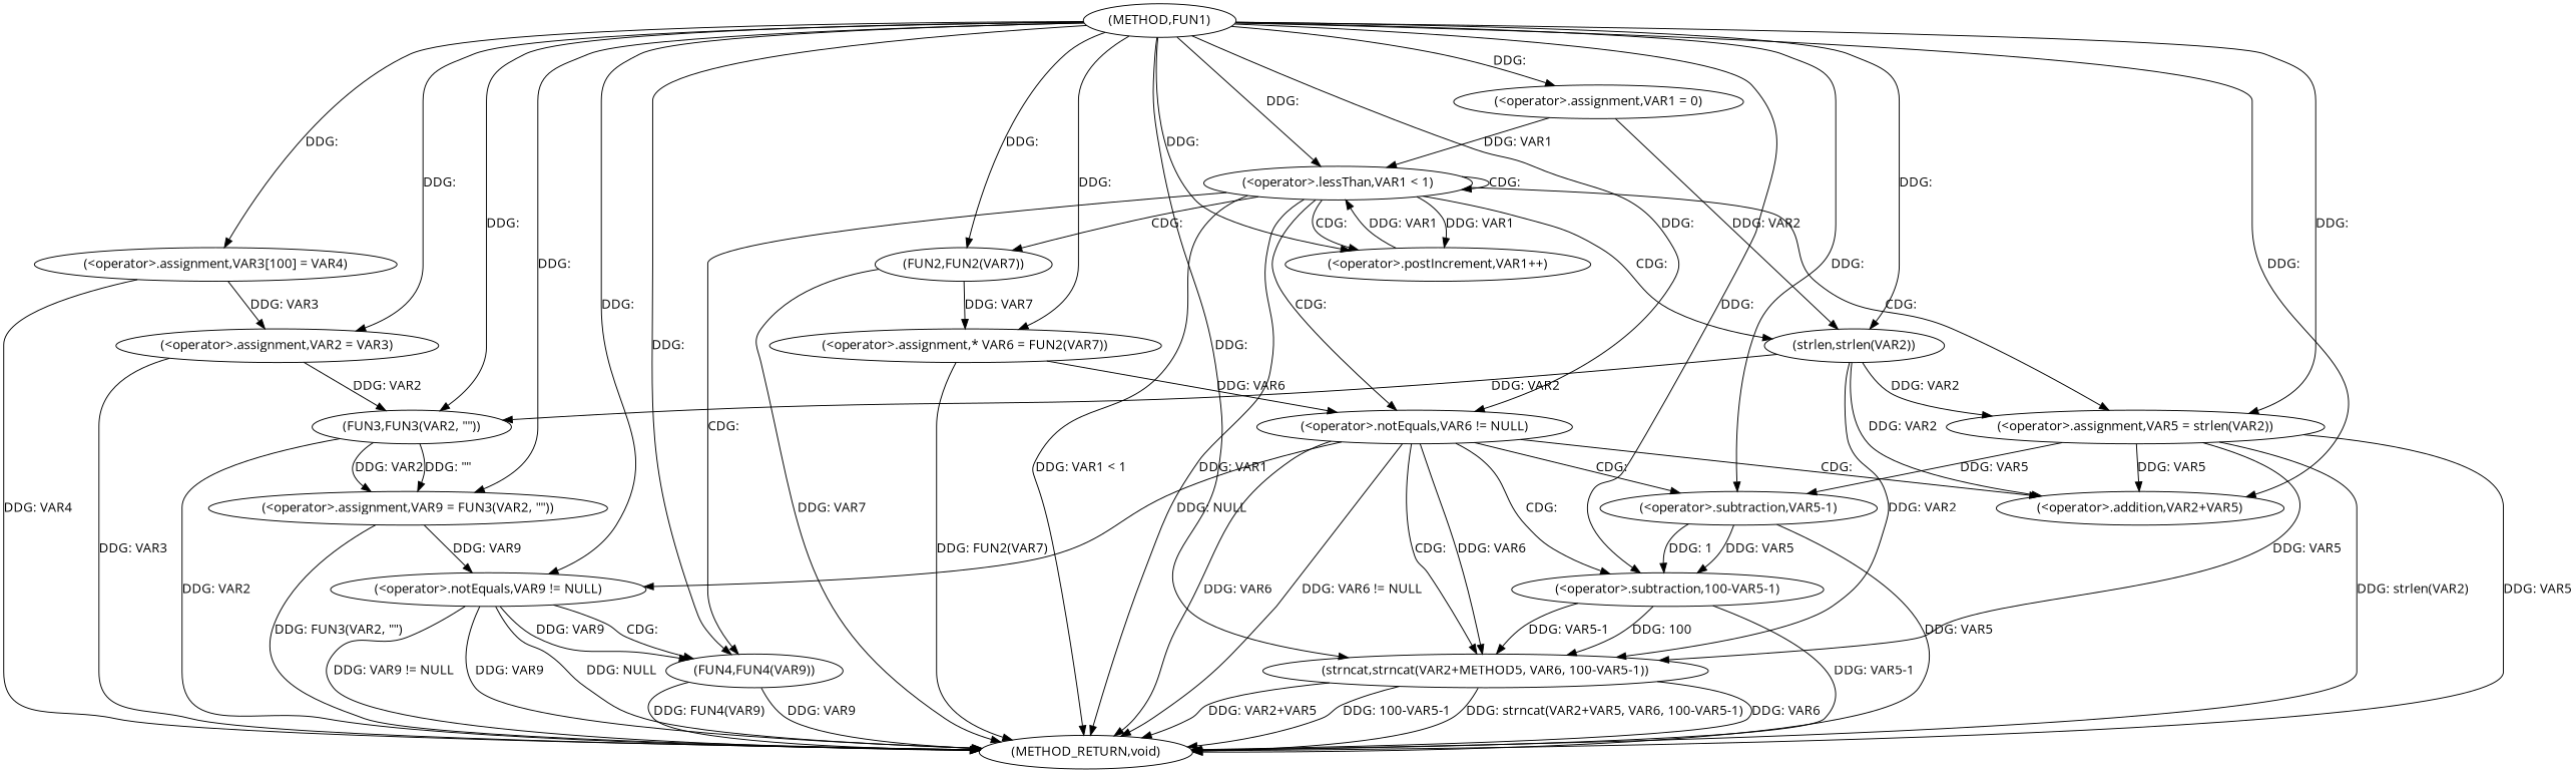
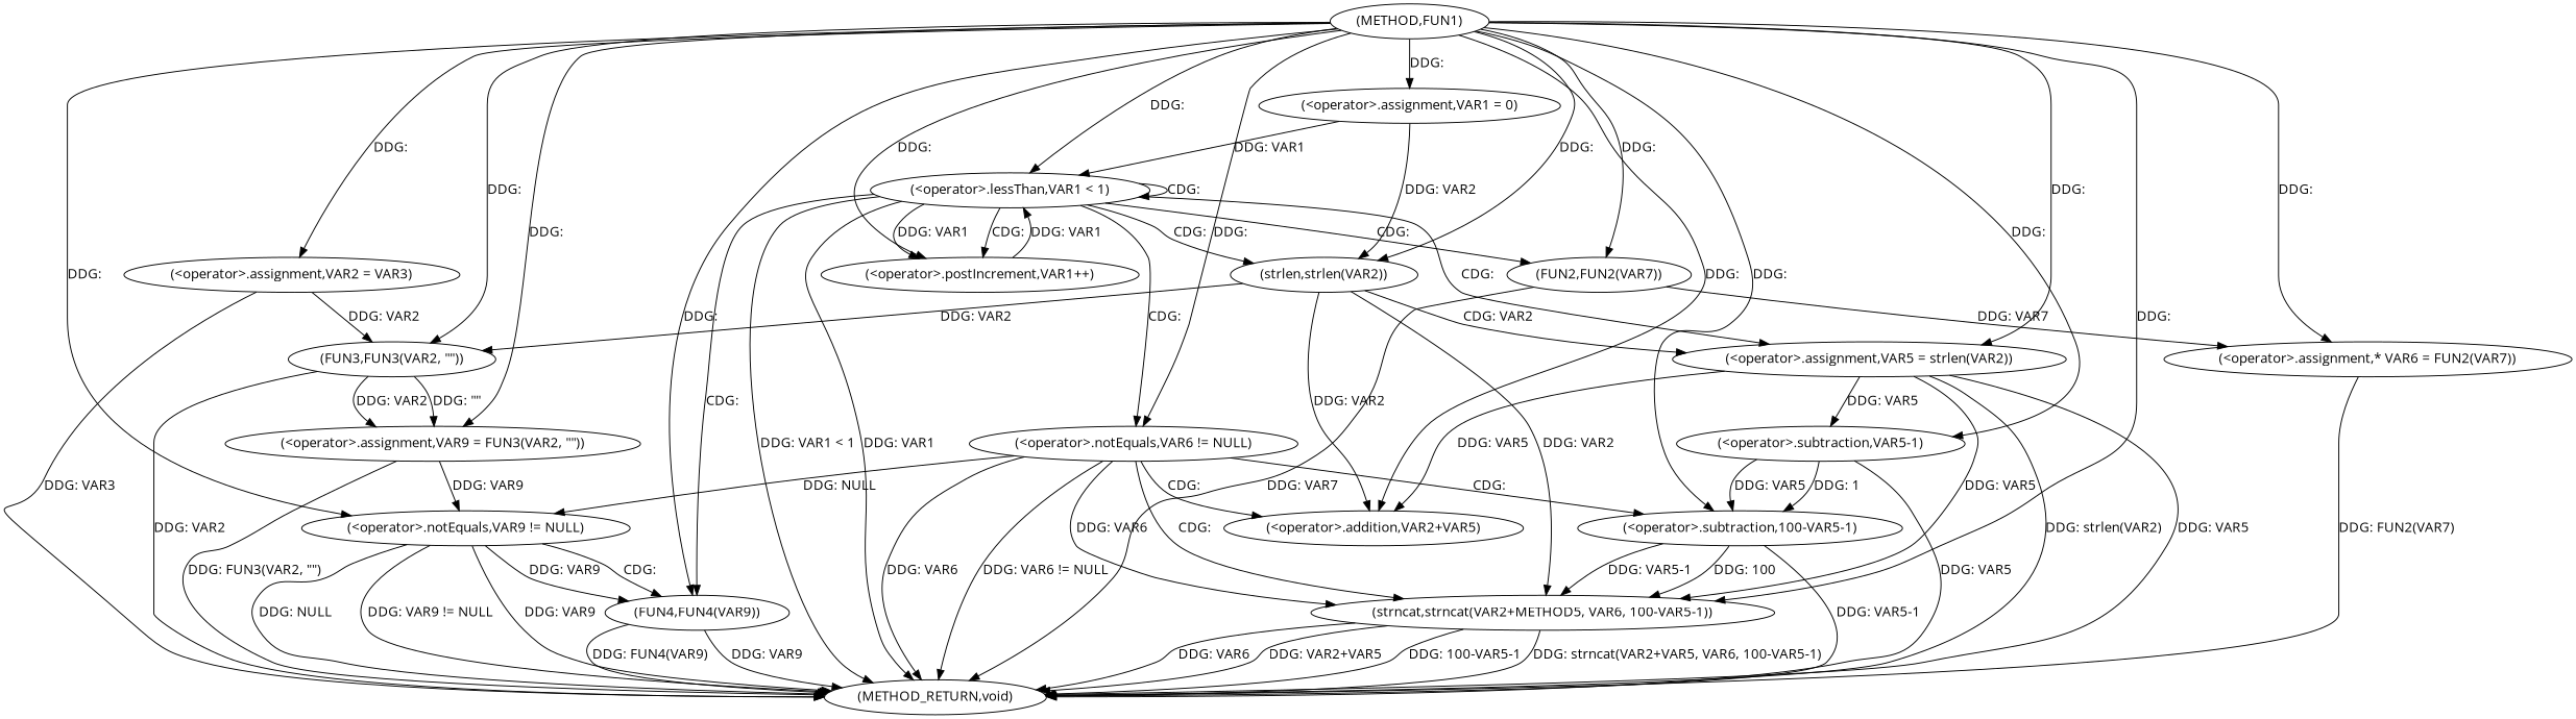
  digraph {
    fontname="Open Sans"
    node [fontname="Open Sans"]
    edge [fontname="Open Sans"]
    n1 [label="(METHOD,FUN1)"]
-   n2 [label="(<operator>.assignment,VAR3[100] = VAR4)"]
    n3 [label="(<operator>.assignment,VAR2 = VAR3)"]
    n4 [label="(<operator>.assignment,VAR1 = 0)"]
    n5 [label="(<operator>.lessThan,VAR1 < 1)"]
    n6 [label="(<operator>.postIncrement,VAR1++)"]
    n7 [label="(<operator>.assignment,VAR5 = strlen(VAR2))"]
    n8 [label="(strlen,strlen(VAR2))"]
    n9 [label="(<operator>.assignment,* VAR6 = FUN2(VAR7))"]
    n10 [label="(FUN2,FUN2(VAR7))"]
    n11 [label="(<operator>.notEquals,VAR6 != NULL)"]
    n12 [label="(strncat,strncat(VAR2+METHOD5, VAR6, 100-VAR5-1))"]
    n13 [label="(<operator>.addition,VAR2+VAR5)"]
    n14 [label="(<operator>.subtraction,100-VAR5-1)"]
    n15 [label="(<operator>.subtraction,VAR5-1)"]
    n16 [label="(<operator>.assignment,VAR9 = FUN3(VAR2, \"\"))"]
    n17 [label="(FUN3,FUN3(VAR2, \"\"))"]
    n18 [label="(<operator>.notEquals,VAR9 != NULL)"]
    n19 [label="(FUN4,FUN4(VAR9))"]
    n20 [label="(METHOD_RETURN,void)"]
-   n1 -> n2 [label="DDG: "]
    n1 -> n3 [label="DDG: "]
    n1 -> n4 [label="DDG: "]
    n1 -> n5 [label="DDG: "]
    n1 -> n6 [label="DDG: "]
    n1 -> n7 [label="DDG: "]
    n1 -> n8 [label="DDG: "]
    n1 -> n9 [label="DDG: "]
    n1 -> n10 [label="DDG: "]
    n1 -> n11 [label="DDG: "]
    n1 -> n12 [label="DDG: "]
    n1 -> n13 [label="DDG: "]
    n1 -> n14 [label="DDG: "]
    n1 -> n15 [label="DDG: "]
    n1 -> n16 [label="DDG: "]
    n1 -> n17 [label="DDG: "]
    n1 -> n18 [label="DDG: "]
    n1 -> n19 [label="DDG: "]
-   n2 -> n3 [label="DDG: VAR3"]
-   n2 -> n20 [label="DDG: VAR4"]
    n3 -> n17 [label="DDG: VAR2"]
    n3 -> n20 [label="DDG: VAR3"]
    n4 -> n5 [label="DDG: VAR1"]
    n4 -> n8 [label="DDG: VAR2"]
    n5 -> n5 [label="CDG: "]
    n5 -> n6 [label="DDG: VAR1"]
    n5 -> n6 [label="CDG: "]
    n5 -> n7 [label="CDG: "]
    n5 -> n8 [label="CDG: "]
    n5 -> n10 [label="CDG: "]
    n5 -> n11 [label="CDG: "]
    n5 -> n19 [label="CDG: "]
    n5 -> n20 [label="DDG: VAR1 < 1"]
    n5 -> n20 [label="DDG: VAR1"]
    n6 -> n5 [label="DDG: VAR1"]
    n7 -> n12 [label="DDG: VAR5"]
    n7 -> n13 [label="DDG: VAR5"]
    n7 -> n15 [label="DDG: VAR5"]
    n7 -> n20 [label="DDG: strlen(VAR2)"]
    n7 -> n20 [label="DDG: VAR5"]
-   n8 -> n7 [label="DDG: VAR2"]
+   n8 -> n7 [label="CDG: VAR2"]
    n8 -> n12 [label="DDG: VAR2"]
    n8 -> n13 [label="DDG: VAR2"]
    n8 -> n17 [label="DDG: VAR2"]
-   n9 -> n11 [label="DDG: VAR6"]
    n9 -> n20 [label="DDG: FUN2(VAR7)"]
    n10 -> n9 [label="DDG: VAR7"]
    n10 -> n20 [label="DDG: VAR7"]
    n11 -> n12 [label="DDG: VAR6"]
    n11 -> n12 [label="CDG: "]
    n11 -> n13 [label="CDG: "]
    n11 -> n14 [label="CDG: "]
-   n11 -> n15 [label="CDG: "]
    n11 -> n18 [label="DDG: NULL"]
    n11 -> n20 [label="DDG: VAR6"]
    n11 -> n20 [label="DDG: VAR6 != NULL"]
    n12 -> n20 [label="DDG: 100-VAR5-1"]
    n12 -> n20 [label="DDG: strncat(VAR2+VAR5, VAR6, 100-VAR5-1)"]
    n12 -> n20 [label="DDG: VAR6"]
    n12 -> n20 [label="DDG: VAR2+VAR5"]
    n14 -> n12 [label="DDG: 100"]
    n14 -> n12 [label="DDG: VAR5-1"]
    n14 -> n20 [label="DDG: VAR5-1"]
    n15 -> n14 [label="DDG: VAR5"]
    n15 -> n14 [label="DDG: 1"]
    n15 -> n20 [label="DDG: VAR5"]
    n16 -> n18 [label="DDG: VAR9"]
    n16 -> n20 [label="DDG: FUN3(VAR2, \"\")"]
    n17 -> n16 [label="DDG: VAR2"]
    n17 -> n16 [label="DDG: \"\""]
    n17 -> n20 [label="DDG: VAR2"]
    n18 -> n19 [label="DDG: VAR9"]
    n18 -> n19 [label="CDG: "]
    n18 -> n20 [label="DDG: NULL"]
    n18 -> n20 [label="DDG: VAR9 != NULL"]
    n18 -> n20 [label="DDG: VAR9"]
    n19 -> n20 [label="DDG: FUN4(VAR9)"]
    n19 -> n20 [label="DDG: VAR9"]
  }
